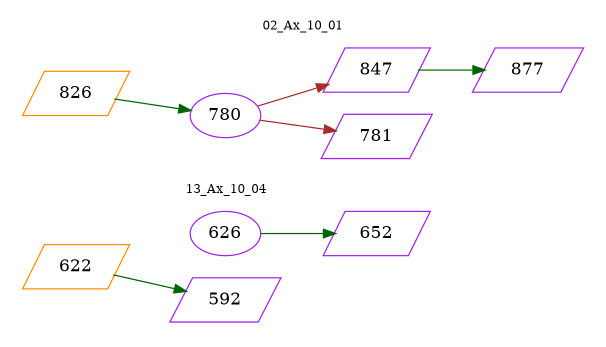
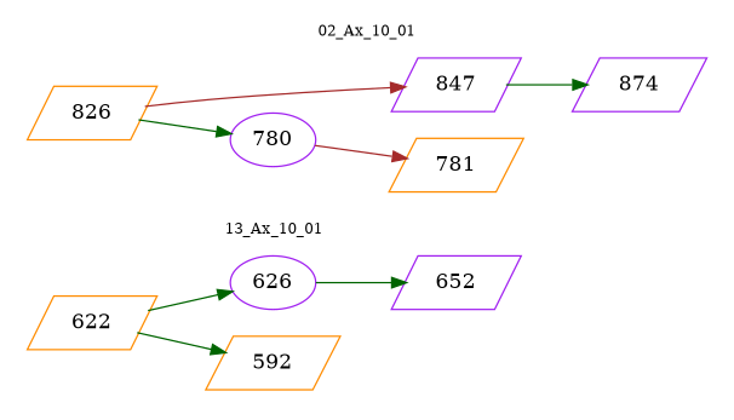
  digraph {
    rankdir=LR
    node [color=purple shape=parallelogram]
    edge [color=darkgreen]
    n1 [color=darkorange label=622]
-   n2 [label=592]
+   n2 [color=darkorange label=592]
    n3 [label=626 shape=ellipse]
    n4 [label=652]
    n5 [color=darkorange label=826]
    n6 [label=780 shape=ellipse]
    n7 [label=847]
-   n8 [label=781]
-   n9 [label=877]
+   n8 [color=darkorange label=781]
+   n9 [label=874]
    subgraph cluster_1 {
      color=white
      fontsize=10
-     label="13_Ax_10_04"
+     label="13_Ax_10_01"
      n1
      n2
      n3
      n4
    }
    subgraph cluster_2 {
      color=white
      fontsize=10
      label="02_Ax_10_01"
      n5
      n6
      n7
      n8
      n9
    }
    n1 -> n2
+   n1 -> n3
    n3 -> n4
    n5 -> n6
-   n6 -> n7 [color=brown]
+   n5 -> n7 [color=brown]
    n6 -> n8 [color=brown]
    n7 -> n9
  }
